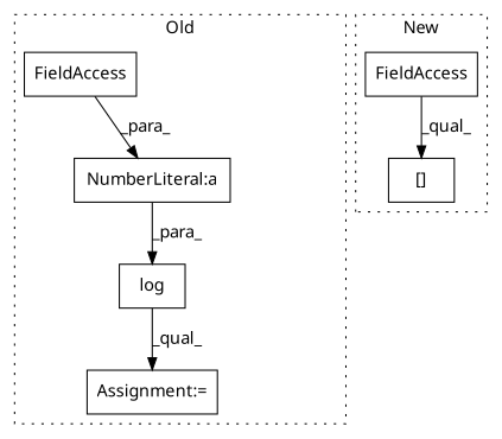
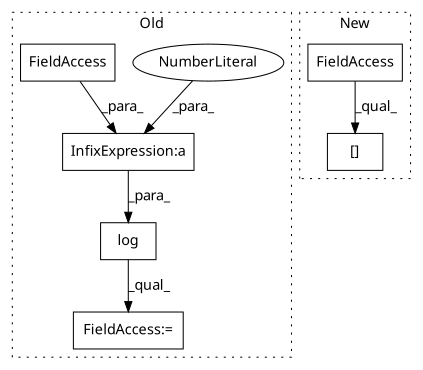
  digraph {
    fontname="Noto Sans"
    node [a=22 fontname="Noto Sans" l=1 shape=box]
    edge [fontname="Noto Sans"]
    n1 [a=32 l="4,1" label=log s="1499,1517"]
-   n2 [a=27 l=3 label="NumberLiteral:a" s=1504]
-   n4 [a=7 label="Assignment:=" s=1481]
+   n2 [a=27 l=3 label="InfixExpression:a" s=1504]
+   n3 [a=34 label=NumberLiteral s=1503 shape=ellipse]
+   n4 [a=7 label="FieldAccess:=" s=1481]
    n5 [l=10 label=FieldAccess s=1507]
    n6 [a=2 l="16,2" label="[]" s="2033,2154"]
    n7 [l=10 label=FieldAccess s=2033]
    subgraph cluster_1 {
      label=Old
      style=dotted
      n1
      n2
+     n3
      n4
      n5
    }
    subgraph cluster_2 {
      label=New
      style=dotted
      n6
      n7
    }
    n1 -> n4 [label=_qual_]
    n2 -> n1 [label=_para_]
+   n3 -> n2 [label=_para_]
    n5 -> n2 [label=_para_]
    n7 -> n6 [label=_qual_]
  }
